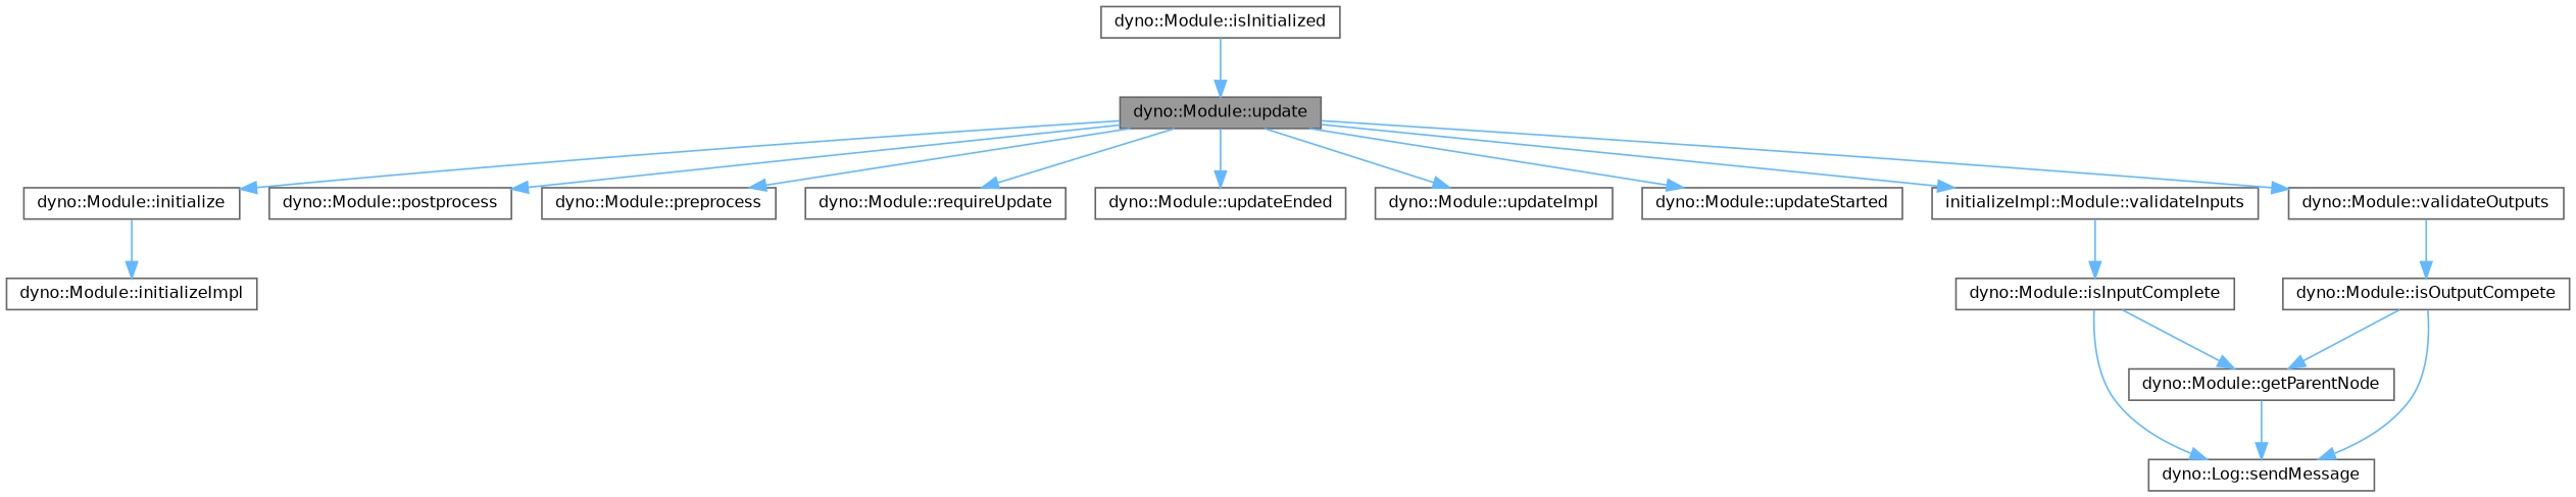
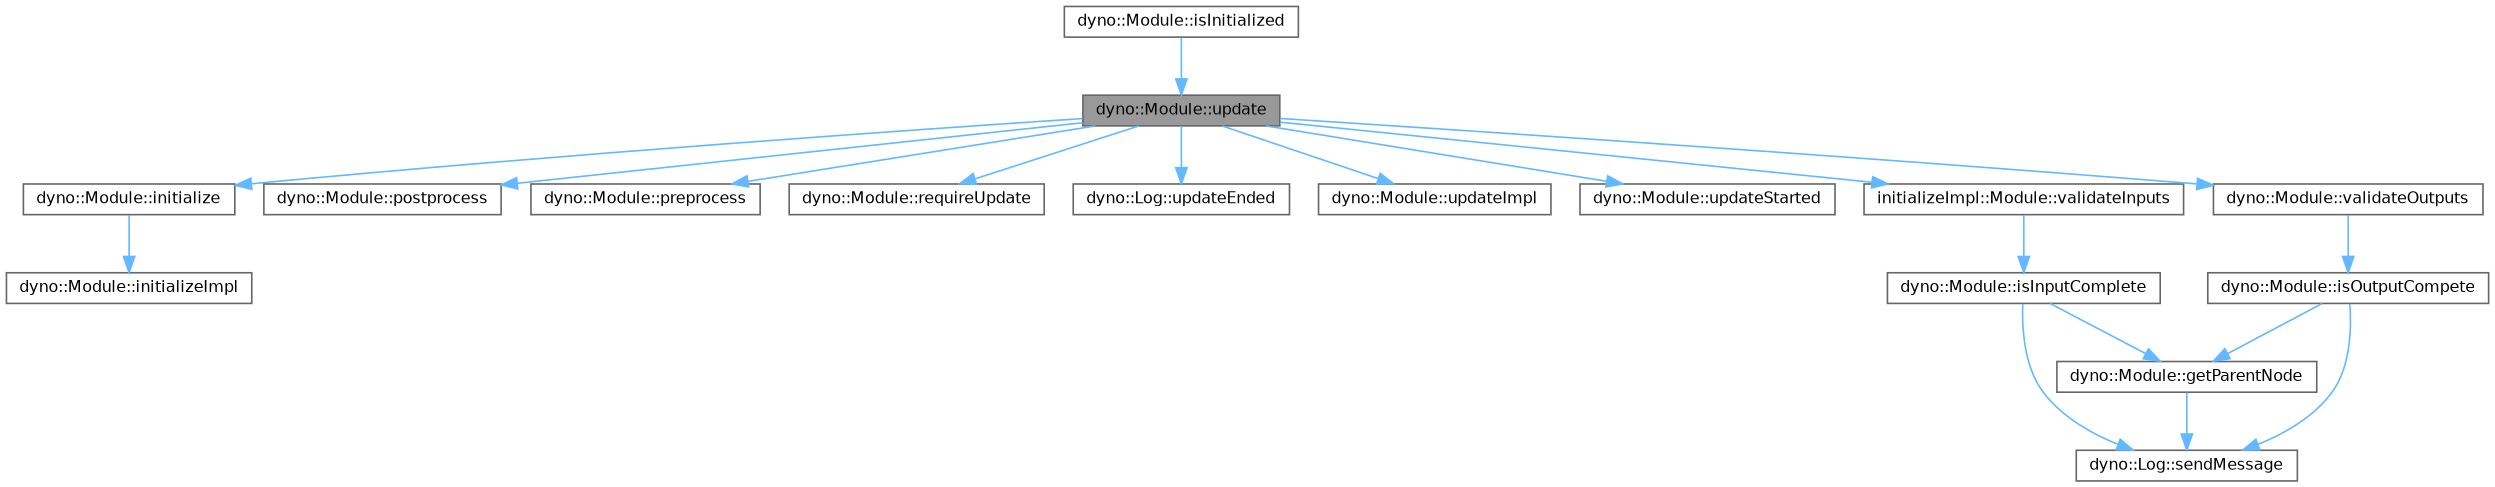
  digraph {
    rankdir=TB
    node [color=grey40 fillcolor=white fontname=Helvetica fontsize=10 shape=box style=filled]
    edge [color=steelblue1 fontname=Helvetica fontsize=10 labelfontname=Helvetica labelfontsize=10 style=solid]
    n1 [color=gray40 fillcolor=grey60 fontcolor=black height=0.2 label="dyno::Module::update" width=0.4]
    n2 [height=0.2 label="dyno::Module::initialize" width=0.4]
    n3 [height=0.2 label="dyno::Module::postprocess" width=0.4]
    n4 [height=0.2 label="dyno::Module::preprocess" width=0.4]
    n5 [height=0.2 label="dyno::Module::requireUpdate" width=0.4]
-   n6 [height=0.2 label="dyno::Module::updateEnded" width=0.4]
+   n6 [height=0.2 label="dyno::Log::updateEnded" width=0.4]
    n7 [height=0.2 label="dyno::Module::updateImpl" width=0.4]
    n8 [height=0.2 label="dyno::Module::updateStarted" width=0.4]
    n9 [height=0.2 label="initializeImpl::Module::validateInputs" width=0.4]
    n10 [height=0.2 label="dyno::Module::validateOutputs" width=0.4]
    n11 [height=0.2 label="dyno::Module::initializeImpl" width=0.4]
    n12 [height=0.2 label="dyno::Module::isInitialized" width=0.4]
    n13 [height=0.2 label="dyno::Module::isInputComplete" width=0.4]
    n14 [height=0.2 label="dyno::Module::isOutputCompete" width=0.4]
    n15 [height=0.2 label="dyno::Module::getParentNode" width=0.4]
    n16 [height=0.2 label="dyno::Log::sendMessage" width=0.4]
    n1 -> n2
    n1 -> n3
    n1 -> n4
    n1 -> n5
    n1 -> n6
    n1 -> n7
    n1 -> n8
    n1 -> n9
    n1 -> n10
    n2 -> n11
    n9 -> n13
    n10 -> n14
    n12 -> n1
    n13 -> n15
    n13 -> n16
    n14 -> n15
    n14 -> n16
    n15 -> n16
  }
